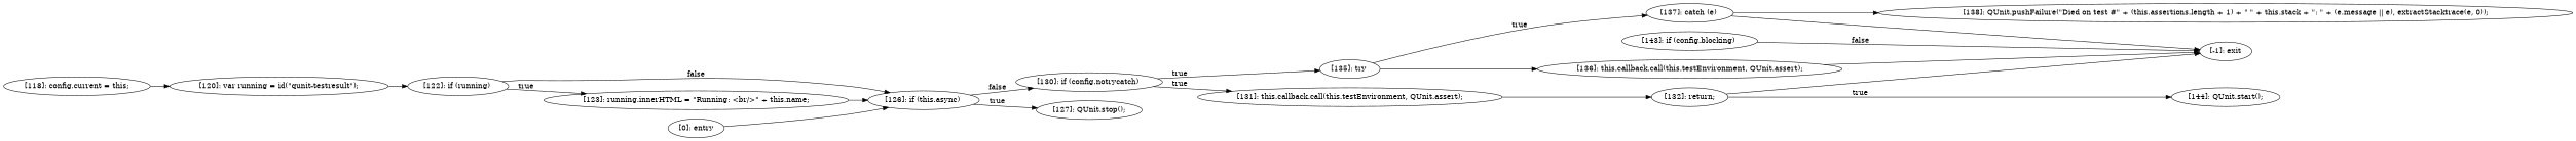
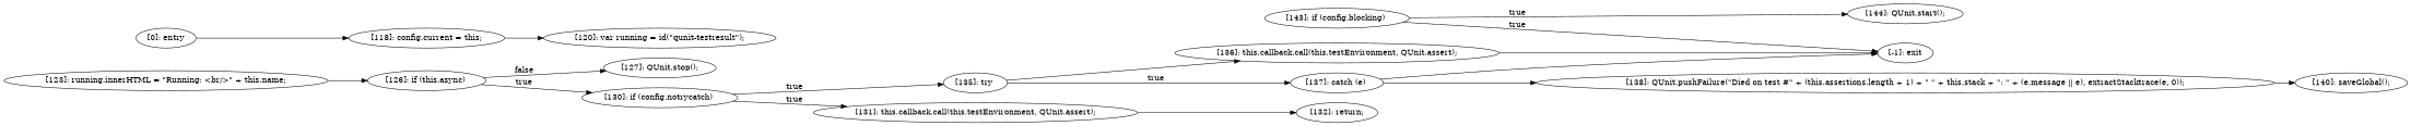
  digraph {
    rankdir=LR
+   n1 [label="[140]: saveGlobal();\n"]
    n2 [label="[143]: if (config.blocking) "]
    n3 [label="[-1]: exit"]
    n4 [label="[144]: QUnit.start();\n"]
    n5 [label="[135]: try "]
    n6 [label="[136]: this.callback.call(this.testEnvironment, QUnit.assert);\n"]
    n7 [label="[137]: catch (e) "]
    n8 [label="[138]: QUnit.pushFailure(\"Died on test #\" + (this.assertions.length + 1) + \" \" + this.stack + \": \" + (e.message || e), extractStacktrace(e, 0));\n"]
-   n9 [label="[122]: if (running) "]
    n10 [label="[126]: if (this.async) "]
    n11 [label="[123]: running.innerHTML = \"Running: <br/>\" + this.name;\n"]
    n12 [label="[127]: QUnit.stop();\n"]
    n13 [label="[130]: if (config.notrycatch) "]
    n14 [label="[131]: this.callback.call(this.testEnvironment, QUnit.assert);\n"]
    n15 [label="[0]: entry"]
    n16 [label="[118]: config.current = this;\n"]
    n17 [label="[120]: var running = id(\"qunit-testresult\");\n"]
    n18 [label="[132]: return;\n"]
-   n2 -> n3 [label=false]
-   n18 -> n4 [label=true]
+   n2 -> n3 [label=true]
+   n2 -> n4 [label=true]
    n5 -> n6
    n5 -> n7 [label=true]
    n6 -> n3
    n7 -> n3
    n7 -> n8
-   n9 -> n10 [label=false]
-   n9 -> n11 [label=true]
-   n10 -> n12 [label=true]
-   n10 -> n13 [label=false]
+   n8 -> n1
+   n10 -> n12 [label=false]
+   n10 -> n13 [label=true]
    n11 -> n10
    n13 -> n5 [label=true]
    n13 -> n14 [label=true]
    n14 -> n18
-   n15 -> n10
+   n15 -> n16
    n16 -> n17
-   n17 -> n9
-   n18 -> n3
  }
